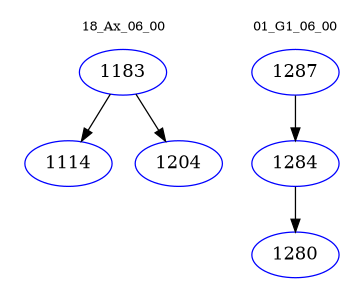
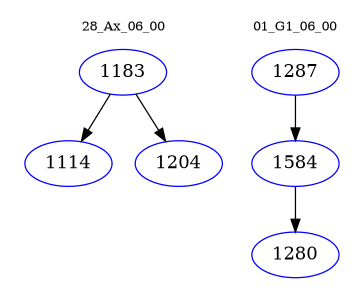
  digraph {
    node [color=blue]
    edge [color=black]
    n1 [label=1183]
    n2 [label=1114]
    n3 [label=1204]
-   n4 [label=1284]
+   n4 [label=1584]
    n5 [label=1280]
    n6 [label=1287]
    subgraph cluster_1 {
      color=white
      fontsize=10
-     label="18_Ax_06_00"
+     label="28_Ax_06_00"
      n1
      n2
      n3
    }
    subgraph cluster_2 {
      color=white
      fontsize=10
      label="01_G1_06_00"
      n4
      n5
      n6
    }
    n1 -> n2
    n1 -> n3
    n4 -> n5
    n6 -> n4
  }
